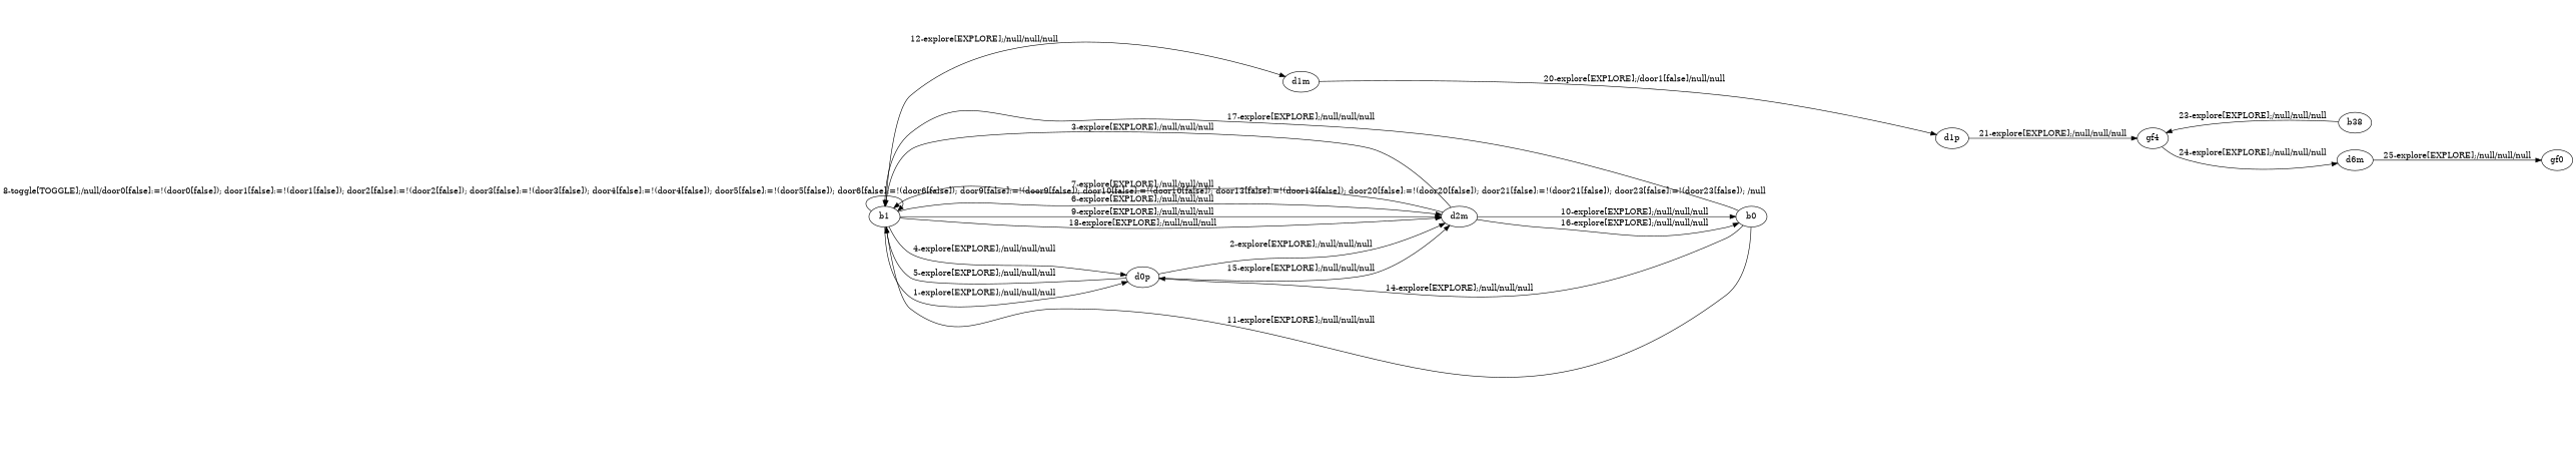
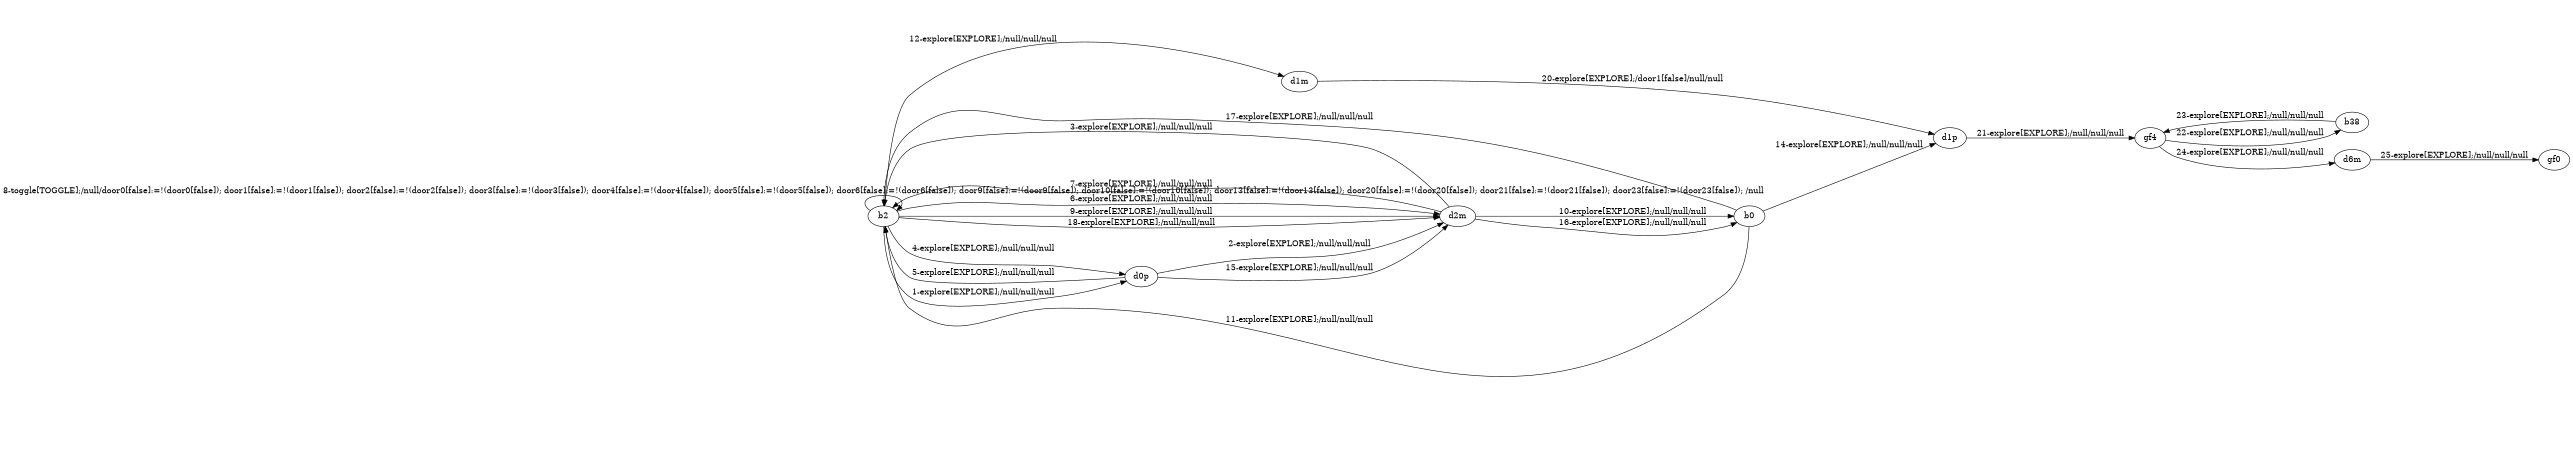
  digraph {
    rankdir=LR
-   b1
+   b1 [label=b2]
    d0p
    d2m
    d1m
    b0
    d1p
    gf4
    n8 [label=b38]
    d6m
    gf0
    b1 -> b1 [label="8-toggle[TOGGLE];/null/door0[false]:=!(door0[false]); door1[false]:=!(door1[false]); door2[false]:=!(door2[false]); door3[false]:=!(door3[false]); door4[false]:=!(door4[false]); door5[false]:=!(door5[false]); door6[false]:=!(door6[false]); door9[false]:=!(door9[false]); door10[false]:=!(door10[false]); door13[false]:=!(door13[false]); door20[false]:=!(door20[false]); door21[false]:=!(door21[false]); door23[false]:=!(door23[false]); /null"]
    b1 -> d0p [label="1-explore[EXPLORE];/null/null/null"]
    b1 -> d0p [label="4-explore[EXPLORE];/null/null/null"]
    b1 -> d2m [label="6-explore[EXPLORE];/null/null/null"]
    b1 -> d2m [label="9-explore[EXPLORE];/null/null/null"]
    b1 -> d2m [label="18-explore[EXPLORE];/null/null/null"]
    b1 -> d1m [label="12-explore[EXPLORE];/null/null/null"]
    d0p -> b1 [label="5-explore[EXPLORE];/null/null/null"]
    d0p -> d2m [label="2-explore[EXPLORE];/null/null/null"]
    d0p -> d2m [label="15-explore[EXPLORE];/null/null/null"]
    d2m -> b1 [label="3-explore[EXPLORE];/null/null/null"]
    d2m -> b1 [label="7-explore[EXPLORE];/null/null/null"]
    d2m -> b0 [label="10-explore[EXPLORE];/null/null/null"]
    d2m -> b0 [label="16-explore[EXPLORE];/null/null/null"]
    d1m -> d1p [label="20-explore[EXPLORE];/door1[false]/null/null"]
    b0 -> b1 [label="11-explore[EXPLORE];/null/null/null"]
    b0 -> b1 [label="17-explore[EXPLORE];/null/null/null"]
-   b0 -> d0p [label="14-explore[EXPLORE];/null/null/null"]
+   b0 -> d1p [label="14-explore[EXPLORE];/null/null/null"]
    d1p -> gf4 [label="21-explore[EXPLORE];/null/null/null"]
+   gf4 -> n8 [label="22-explore[EXPLORE];/null/null/null"]
    gf4 -> d6m [label="24-explore[EXPLORE];/null/null/null"]
    n8 -> gf4 [label="23-explore[EXPLORE];/null/null/null"]
    d6m -> gf0 [label="25-explore[EXPLORE];/null/null/null"]
  }
